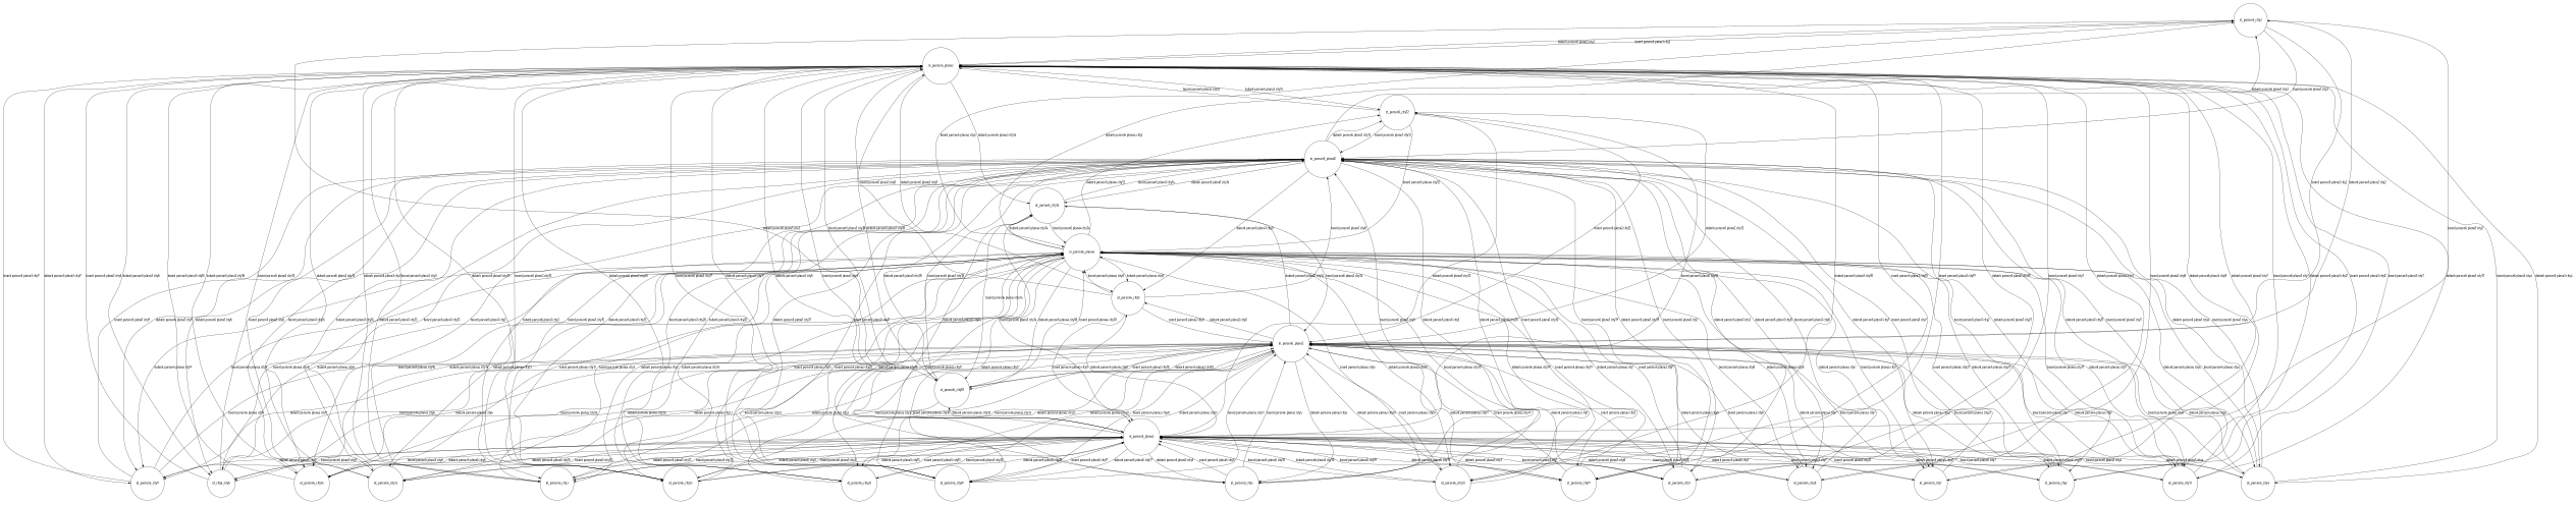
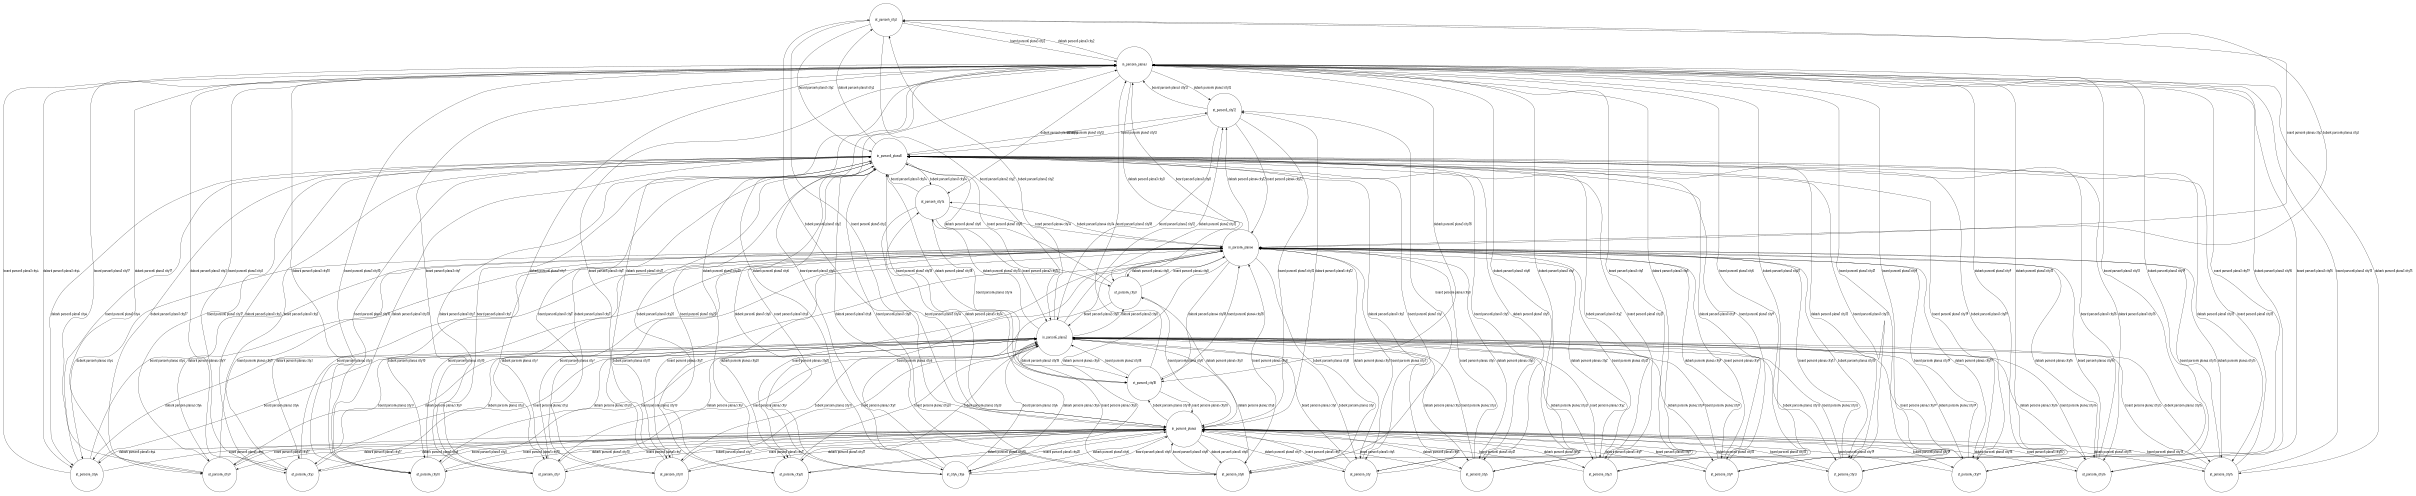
  digraph {
    fontname="Fira Sans"
    node [color=black fillcolor=white fontcolor=black fontname="Fira Sans" fontsize=14 shape=circle]
    edge [color=black fontname="Fira Sans" style=solid]
    n1 [label=at_person6_city2]
    n2 [label=in_person6_plane3]
    n3 [label=in_person6_plane4]
    n4 [label=in_person6_plane5]
    n5 [label=in_person6_plane2]
    n6 [label=in_person6_plane8]
    n7 [label=at_person6_city4]
    n8 [label=at_person6_city19]
    n9 [label=at_city6_city6]
-   n10 [label=at_person6_city87]
+   n10 [label=at_person6_city17]
    n11 [label=at_person6_city8]
    n12 [label=at_person6_city15]
    n13 [label=at_person6_city21]
    n14 [label=at_person6_city13]
    n15 [label=at_person6_city3]
    n16 [label=at_person0_city5]
    n17 [label=at_person6_city7]
    n18 [label=at_person6_city10]
    n19 [label=at_person6_city20]
    n20 [label=at_person6_city9]
    n21 [label=at_person6_city16]
    n22 [label=at_person6_city1]
    n23 [label=at_person6_city11]
    n24 [label=at_person6_city18]
    n25 [label=at_person6_city0]
    n26 [label=at_person6_city14]
    n27 [label=at_person6_city12]
    n1 -> n2 [label="board person6 plane3 city2"]
    n1 -> n3 [label="board person6 plane4 city2"]
    n1 -> n4 [label="board person6 plane5 city2"]
    n1 -> n5 [label="board person6 plane2 city2"]
    n1 -> n6 [label="board person6 plane1 city2"]
    n2 -> n1 [label="debark person6 plane3 city2"]
    n2 -> n7 [label="debark person6 plane3 city4"]
    n2 -> n8 [label="debark person6 plane3 city19"]
    n2 -> n9 [label="debark person6 plane3 city6"]
    n2 -> n10 [label="debark person6 plane3 city17"]
    n2 -> n11 [label="debark person6 plane3 city8"]
    n2 -> n12 [label="debark person6 plane3 city15"]
    n2 -> n13 [label="debark person6 plane3 city21"]
    n2 -> n14 [label="debark person6 plane3 city13"]
    n2 -> n15 [label="debark person6 plane3 city3"]
    n2 -> n16 [label="debark person6 plane3 city5"]
    n2 -> n17 [label="debark person6 plane3 city7"]
    n2 -> n18 [label="debark person6 plane3 city10"]
    n2 -> n19 [label="debark person6 plane3 city20"]
    n2 -> n20 [label="debark person6 plane3 city9"]
    n2 -> n21 [label="debark person6 plane3 city16"]
    n2 -> n22 [label="debark person6 plane3 city1"]
    n2 -> n23 [label="debark person6 plane3 city11"]
    n2 -> n24 [label="debark person6 plane3 city18"]
    n2 -> n25 [label="debark person6 plane3 city0"]
    n2 -> n26 [label="debark person6 plane3 city14"]
    n2 -> n27 [label="debark person6 plane3 city12"]
    n3 -> n1 [label="debark person6 plane4 city2"]
    n3 -> n7 [label="debark person6 plane4 city4"]
    n3 -> n8 [label="debark person6 plane4 city19"]
    n3 -> n9 [label="debark person6 plane4 city6"]
    n3 -> n10 [label="debark person6 plane4 city17"]
    n3 -> n11 [label="debark person6 plane4 city8"]
    n3 -> n12 [label="debark person6 plane4 city15"]
    n3 -> n13 [label="debark person6 plane4 city21"]
    n3 -> n14 [label="debark person6 plane4 city13"]
    n3 -> n15 [label="debark person6 plane4 city3"]
+   n3 -> n16 [label="debark person6 plane4 city5"]
    n3 -> n17 [label="debark person6 plane4 city7"]
    n3 -> n18 [label="debark person6 plane4 city10"]
    n3 -> n19 [label="debark person6 plane4 city20"]
    n3 -> n20 [label="debark person6 plane4 city9"]
    n3 -> n21 [label="debark person6 plane4 city16"]
    n3 -> n22 [label="debark person6 plane4 city1"]
    n3 -> n23 [label="debark person6 plane4 city11"]
    n3 -> n24 [label="debark person6 plane4 city18"]
    n3 -> n25 [label="debark person6 plane4 city0"]
    n3 -> n26 [label="debark person6 plane4 city14"]
    n3 -> n27 [label="debark person6 plane4 city12"]
    n4 -> n1 [label="debark person6 plane5 city2"]
    n4 -> n7 [label="debark person6 plane5 city4"]
    n4 -> n8 [label="debark person6 plane5 city19"]
    n4 -> n9 [label="debark person6 plane5 city6"]
    n4 -> n10 [label="debark person6 plane5 city17"]
    n4 -> n11 [label="debark person6 plane5 city8"]
    n4 -> n12 [label="debark person6 plane5 city15"]
    n4 -> n13 [label="debark person6 plane5 city21"]
    n4 -> n14 [label="debark person6 plane5 city13"]
    n4 -> n15 [label="debark person6 plane5 city3"]
    n4 -> n16 [label="debark person6 plane5 city5"]
    n4 -> n17 [label="debark person6 plane5 city7"]
    n4 -> n18 [label="debark person6 plane5 city10"]
    n4 -> n19 [label="debark person6 plane5 city20"]
    n4 -> n20 [label="debark person6 plane5 city9"]
    n4 -> n21 [label="debark person6 plane5 city16"]
    n4 -> n22 [label="debark person6 plane5 city1"]
    n4 -> n23 [label="debark person6 plane5 city11"]
    n4 -> n24 [label="debark person6 plane5 city18"]
    n4 -> n25 [label="debark person6 plane5 city0"]
    n4 -> n26 [label="debark person6 plane5 city14"]
    n4 -> n27 [label="debark person6 plane5 city12"]
    n5 -> n1 [label="debark person6 plane2 city2"]
    n5 -> n7 [label="debark person6 plane2 city4"]
    n5 -> n8 [label="debark person6 plane2 city19"]
    n5 -> n9 [label="debark person6 plane2 city6"]
    n5 -> n10 [label="debark person6 plane2 city17"]
    n5 -> n11 [label="debark person6 plane2 city8"]
    n5 -> n12 [label="debark person6 plane2 city15"]
    n5 -> n13 [label="debark person6 plane2 city21"]
    n5 -> n14 [label="debark person6 plane2 city13"]
    n5 -> n15 [label="debark person6 plane2 city3"]
    n5 -> n16 [label="debark person6 plane2 city5"]
    n5 -> n17 [label="debark person6 plane2 city7"]
    n5 -> n18 [label="debark person6 plane2 city10"]
    n5 -> n19 [label="debark person6 plane2 city20"]
    n5 -> n20 [label="debark person6 plane2 city9"]
    n5 -> n21 [label="debark person6 plane2 city16"]
    n5 -> n22 [label="debark person6 plane2 city1"]
    n5 -> n23 [label="debark person6 plane2 city11"]
    n5 -> n24 [label="debark person6 plane2 city18"]
    n5 -> n25 [label="debark person6 plane2 city0"]
    n5 -> n26 [label="debark person6 plane2 city14"]
    n5 -> n27 [label="debark person6 plane2 city12"]
    n6 -> n1 [label="debark person6 plane1 city2"]
    n6 -> n7 [label="debark person6 plane1 city4"]
    n6 -> n8 [label="debark person6 plane1 city19"]
    n6 -> n9 [label="debark person6 plane1 city6"]
    n6 -> n10 [label="debark person6 plane1 city17"]
    n6 -> n11 [label="debark person6 plane1 city8"]
    n6 -> n12 [label="debark person6 plane1 city15"]
    n6 -> n13 [label="debark person6 plane1 city21"]
    n6 -> n14 [label="debark person6 plane1 city13"]
    n6 -> n15 [label="debark person6 plane1 city3"]
    n6 -> n16 [label="debark person6 plane1 city5"]
    n6 -> n17 [label="debark person6 plane1 city7"]
    n6 -> n18 [label="debark person6 plane1 city10"]
    n6 -> n19 [label="debark person6 plane1 city20"]
    n6 -> n20 [label="debark person6 plane1 city9"]
    n6 -> n21 [label="debark person6 plane1 city16"]
    n6 -> n22 [label="debark person6 plane1 city1"]
    n6 -> n23 [label="debark person6 plane1 city11"]
    n6 -> n24 [label="debark person6 plane1 city18"]
    n6 -> n25 [label="debark person6 plane1 city0"]
    n6 -> n26 [label="debark person6 plane1 city14"]
    n6 -> n27 [label="debark person6 plane1 city12"]
    n7 -> n2 [label="board person6 plane3 city4"]
    n7 -> n3 [label="board person6 plane4 city4"]
    n7 -> n4 [label="board person6 plane5 city4"]
    n7 -> n5 [label="board person6 plane2 city4"]
    n7 -> n6 [label="board person6 plane1 city4"]
    n8 -> n2 [label="board person6 plane3 city19"]
    n8 -> n3 [label="board person6 plane4 city19"]
    n8 -> n4 [label="board person6 plane5 city19"]
    n8 -> n5 [label="board person6 plane2 city19"]
    n8 -> n6 [label="board person6 plane1 city19"]
    n9 -> n2 [label="board person6 plane3 city6"]
    n9 -> n3 [label="board person6 plane4 city6"]
    n9 -> n4 [label="board person6 plane5 city6"]
    n9 -> n5 [label="board person6 plane2 city6"]
    n9 -> n6 [label="board person6 plane1 city6"]
    n10 -> n2 [label="board person6 plane3 city17"]
    n10 -> n3 [label="board person6 plane4 city17"]
    n10 -> n4 [label="board person6 plane5 city17"]
    n10 -> n5 [label="board person6 plane2 city17"]
    n10 -> n6 [label="board person6 plane1 city17"]
-   n11 -> n2 [label="board person6 plane3 city8"]
+   n11 -> n27 [label="board person6 plane3 city8"]
    n11 -> n3 [label="board person6 plane4 city8"]
    n11 -> n4 [label="board person6 plane5 city8"]
    n11 -> n5 [label="board person6 plane2 city8"]
    n11 -> n6 [label="board person6 plane1 city8"]
    n12 -> n2 [label="board person6 plane3 city15"]
    n12 -> n3 [label="board person6 plane4 city15"]
    n12 -> n4 [label="board person6 plane5 city15"]
    n12 -> n5 [label="board person6 plane2 city15"]
    n12 -> n6 [label="board person6 plane1 city15"]
    n13 -> n2 [label="board person6 plane3 city21"]
    n13 -> n3 [label="board person6 plane4 city21"]
    n13 -> n4 [label="board person6 plane5 city21"]
    n13 -> n5 [label="board person6 plane2 city21"]
    n13 -> n6 [label="board person6 plane1 city21"]
    n14 -> n2 [label="board person6 plane3 city13"]
    n14 -> n3 [label="board person6 plane4 city13"]
    n14 -> n4 [label="board person6 plane5 city13"]
    n14 -> n5 [label="board person6 plane2 city13"]
    n14 -> n6 [label="board person6 plane1 city13"]
    n15 -> n2 [label="board person6 plane3 city3"]
    n15 -> n3 [label="board person6 plane4 city3"]
    n15 -> n4 [label="board person6 plane5 city3"]
    n15 -> n5 [label="board person6 plane2 city3"]
    n15 -> n6 [label="board person6 plane1 city3"]
    n16 -> n2 [label="board person6 plane3 city5"]
    n16 -> n3 [label="board person6 plane4 city5"]
    n16 -> n4 [label="board person6 plane5 city5"]
    n16 -> n5 [label="board person6 plane2 city5"]
    n16 -> n6 [label="board person6 plane1 city5"]
    n17 -> n2 [label="board person6 plane3 city7"]
    n17 -> n3 [label="board person6 plane4 city7"]
    n17 -> n4 [label="board person6 plane5 city7"]
    n17 -> n5 [label="board person6 plane2 city7"]
    n17 -> n6 [label="board person6 plane1 city7"]
    n18 -> n2 [label="board person6 plane3 city10"]
    n18 -> n3 [label="board person6 plane4 city10"]
    n18 -> n4 [label="board person6 plane5 city10"]
    n18 -> n5 [label="board person6 plane2 city10"]
    n18 -> n6 [label="board person6 plane1 city10"]
    n19 -> n3 [label="board person6 plane4 city20"]
    n19 -> n4 [label="board person6 plane5 city20"]
    n19 -> n5 [label="board person6 plane2 city20"]
    n19 -> n6 [label="board person6 plane1 city20"]
    n20 -> n2 [label="board person6 plane3 city9"]
    n20 -> n3 [label="board person6 plane4 city9"]
    n20 -> n4 [label="board person6 plane5 city9"]
    n20 -> n5 [label="board person6 plane2 city9"]
    n20 -> n6 [label="board person6 plane1 city9"]
    n21 -> n2 [label="board person6 plane3 city16"]
    n21 -> n3 [label="board person6 plane4 city16"]
    n21 -> n4 [label="board person6 plane5 city16"]
    n21 -> n5 [label="board person6 plane2 city16"]
    n21 -> n6 [label="board person6 plane1 city16"]
    n22 -> n2 [label="board person6 plane3 city1"]
    n22 -> n3 [label="board person6 plane4 city1"]
    n22 -> n4 [label="board person6 plane5 city1"]
    n22 -> n5 [label="board person6 plane2 city1"]
    n22 -> n6 [label="board person6 plane1 city1"]
    n23 -> n2 [label="board person6 plane3 city11"]
    n23 -> n3 [label="board person6 plane4 city11"]
    n23 -> n4 [label="board person6 plane5 city11"]
    n23 -> n5 [label="board person6 plane2 city11"]
    n23 -> n6 [label="board person6 plane1 city11"]
    n24 -> n2 [label="board person6 plane3 city18"]
    n24 -> n3 [label="board person6 plane4 city18"]
    n24 -> n4 [label="board person6 plane5 city18"]
    n24 -> n5 [label="board person6 plane2 city18"]
    n24 -> n6 [label="board person6 plane1 city18"]
    n25 -> n2 [label="board person6 plane3 city0"]
    n25 -> n3 [label="board person6 plane4 city0"]
    n25 -> n4 [label="board person6 plane5 city0"]
    n25 -> n5 [label="board person6 plane2 city0"]
    n25 -> n6 [label="board person6 plane1 city0"]
    n26 -> n3 [label="board person6 plane4 city14"]
    n26 -> n4 [label="board person6 plane5 city14"]
    n26 -> n5 [label="board person6 plane2 city14"]
    n26 -> n6 [label="board person6 plane1 city14"]
    n26 -> n24 [label="board person6 plane3 city14"]
    n27 -> n2 [label="board person6 plane3 city12"]
    n27 -> n3 [label="board person6 plane4 city12"]
    n27 -> n4 [label="board person6 plane5 city12"]
    n27 -> n5 [label="board person6 plane2 city12"]
    n27 -> n6 [label="board person6 plane1 city12"]
  }
